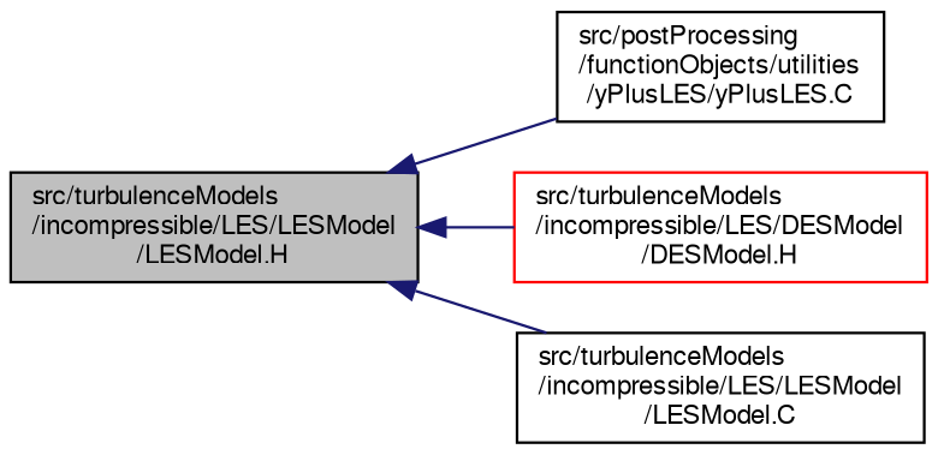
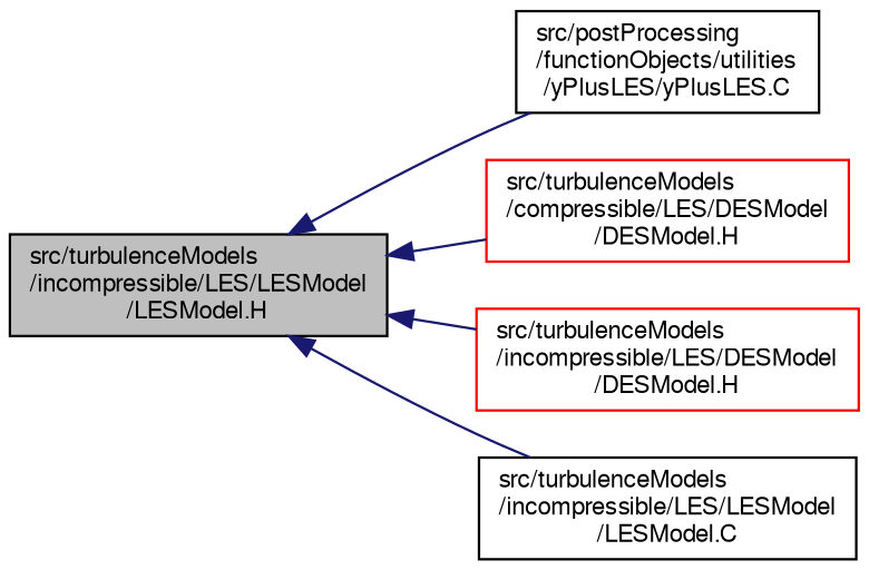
  digraph {
    rankdir=LR
    node [color=black fontname=FreeSans fontsize=10 shape=record]
    edge [color=midnightblue dir=back fontname=FreeSans fontsize=10 labelfontname=FreeSans labelfontsize=10 style=solid]
    n1 [fillcolor=grey75 fontcolor=black height=0.2 label="src/turbulenceModels\l/incompressible/LES/LESModel\l/LESModel.H" style=filled width=0.4]
    n2 [height=0.2 label="src/postProcessing\l/functionObjects/utilities\l/yPlusLES/yPlusLES.C" width=0.4]
+   n3 [color=red height=0.2 label="src/turbulenceModels\l/compressible/LES/DESModel\l/DESModel.H" width=0.4]
    n4 [color=red height=0.2 label="src/turbulenceModels\l/incompressible/LES/DESModel\l/DESModel.H" width=0.4]
    n5 [height=0.2 label="src/turbulenceModels\l/incompressible/LES/LESModel\l/LESModel.C" width=0.4]
    n1 -> n2
+   n1 -> n3
    n1 -> n4
    n1 -> n5
  }
